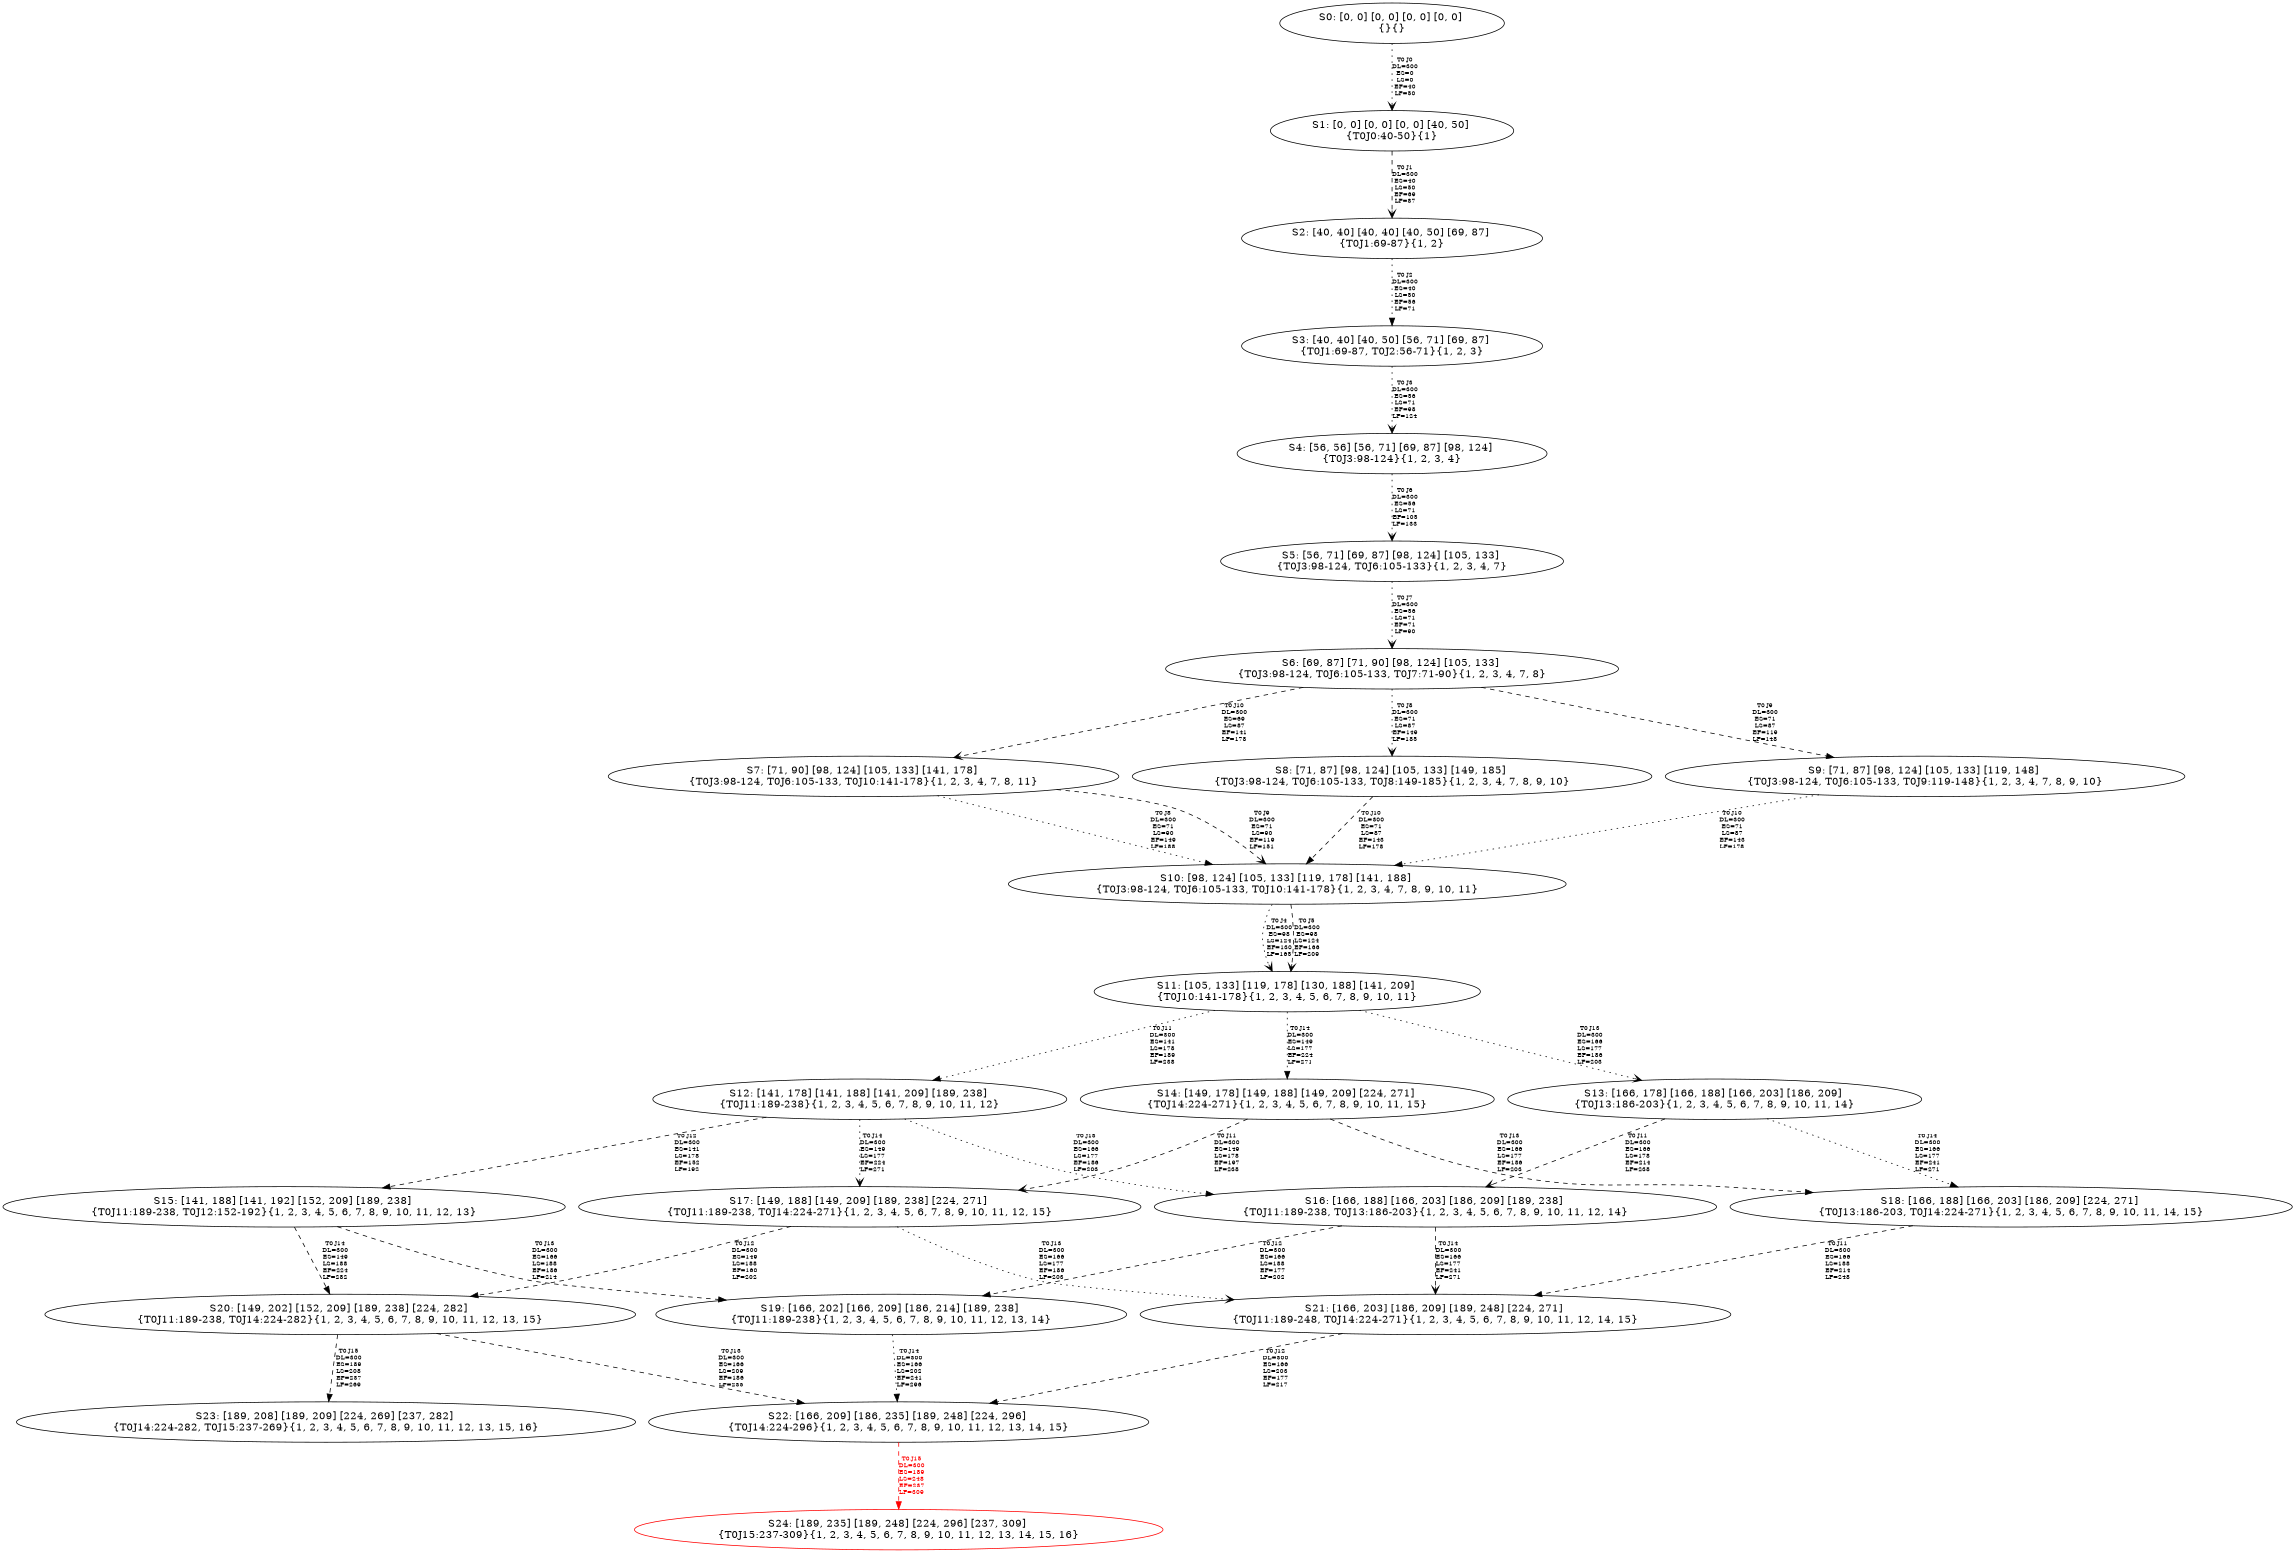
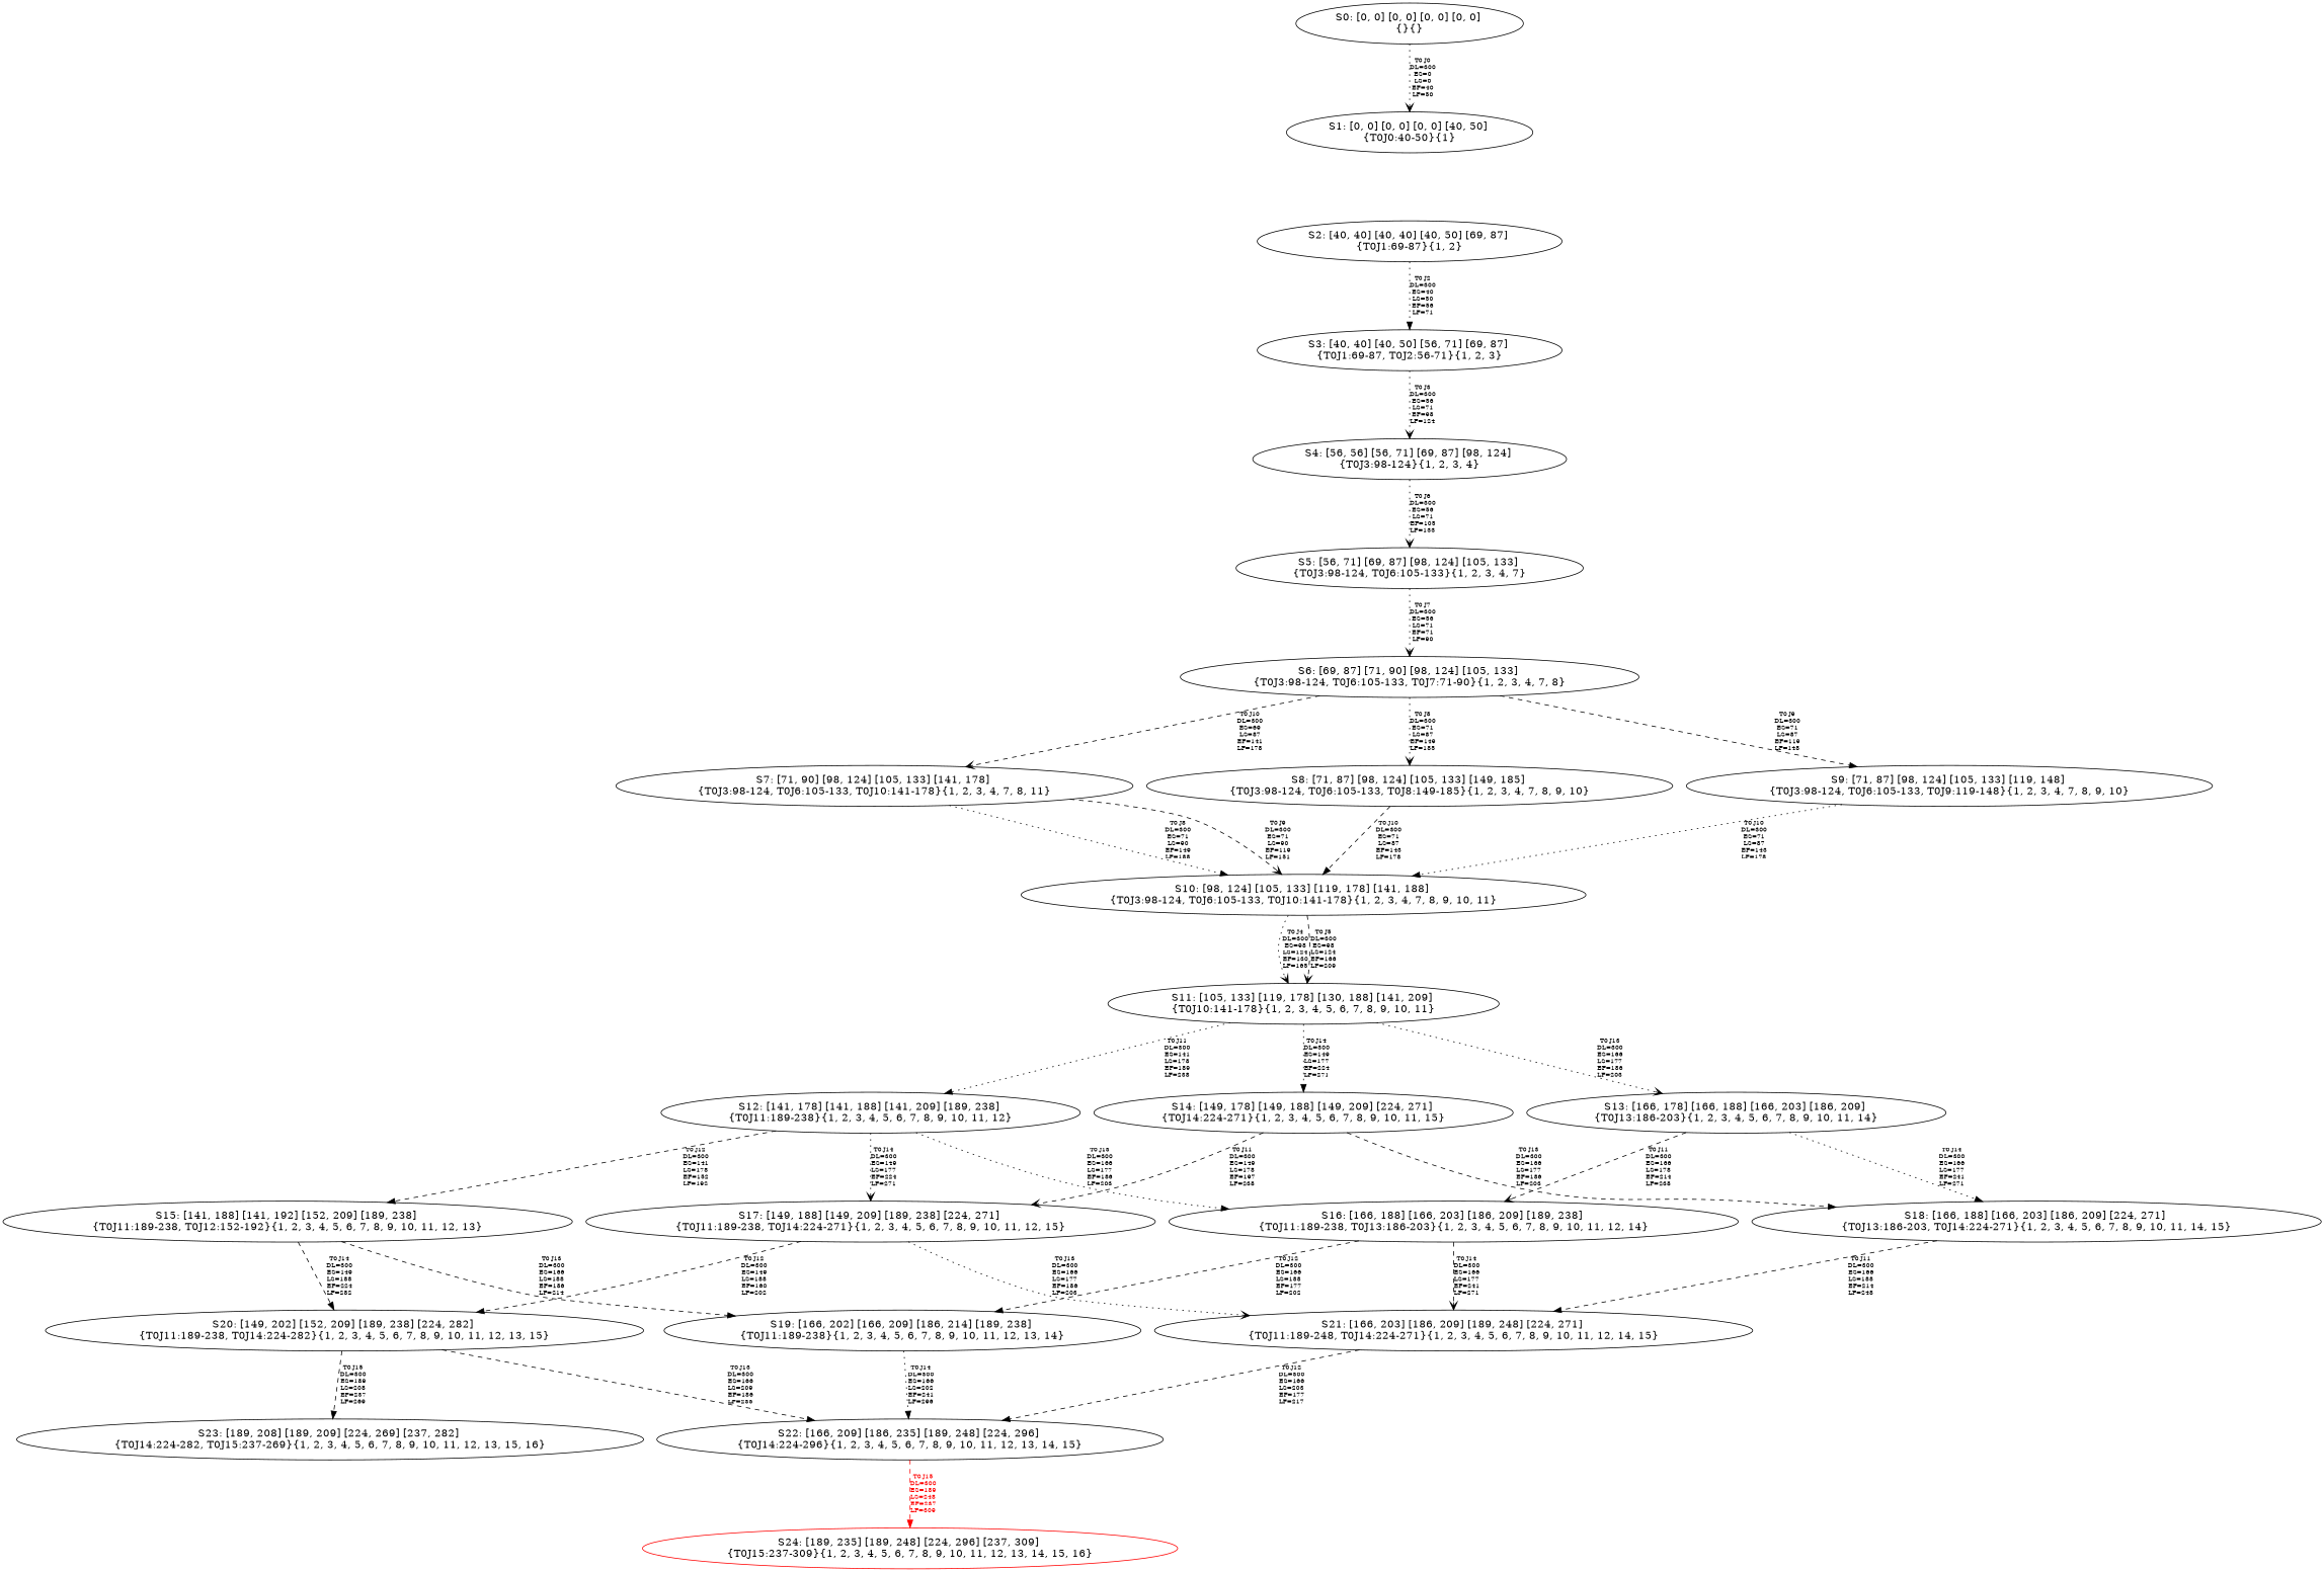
  digraph {
    edge [arrowhead=normal fontsize=8 style=dashed]
    n1 [label="S0: [0, 0] [0, 0] [0, 0] [0, 0] \n{}{}"]
    n2 [label="S1: [0, 0] [0, 0] [0, 0] [40, 50] \n{T0J0:40-50}{1}"]
    n3 [label="S2: [40, 40] [40, 40] [40, 50] [69, 87] \n{T0J1:69-87}{1, 2}"]
    n4 [label="S3: [40, 40] [40, 50] [56, 71] [69, 87] \n{T0J1:69-87, T0J2:56-71}{1, 2, 3}"]
    n5 [label="S4: [56, 56] [56, 71] [69, 87] [98, 124] \n{T0J3:98-124}{1, 2, 3, 4}"]
    n6 [label="S5: [56, 71] [69, 87] [98, 124] [105, 133] \n{T0J3:98-124, T0J6:105-133}{1, 2, 3, 4, 7}"]
    n7 [label="S6: [69, 87] [71, 90] [98, 124] [105, 133] \n{T0J3:98-124, T0J6:105-133, T0J7:71-90}{1, 2, 3, 4, 7, 8}"]
    n8 [label="S7: [71, 90] [98, 124] [105, 133] [141, 178] \n{T0J3:98-124, T0J6:105-133, T0J10:141-178}{1, 2, 3, 4, 7, 8, 11}"]
    n9 [label="S8: [71, 87] [98, 124] [105, 133] [149, 185] \n{T0J3:98-124, T0J6:105-133, T0J8:149-185}{1, 2, 3, 4, 7, 8, 9, 10}"]
    n10 [label="S9: [71, 87] [98, 124] [105, 133] [119, 148] \n{T0J3:98-124, T0J6:105-133, T0J9:119-148}{1, 2, 3, 4, 7, 8, 9, 10}"]
    n11 [label="S10: [98, 124] [105, 133] [119, 178] [141, 188] \n{T0J3:98-124, T0J6:105-133, T0J10:141-178}{1, 2, 3, 4, 7, 8, 9, 10, 11}"]
    n12 [label="S11: [105, 133] [119, 178] [130, 188] [141, 209] \n{T0J10:141-178}{1, 2, 3, 4, 5, 6, 7, 8, 9, 10, 11}"]
    n13 [label="S12: [141, 178] [141, 188] [141, 209] [189, 238] \n{T0J11:189-238}{1, 2, 3, 4, 5, 6, 7, 8, 9, 10, 11, 12}"]
    n14 [label="S13: [166, 178] [166, 188] [166, 203] [186, 209] \n{T0J13:186-203}{1, 2, 3, 4, 5, 6, 7, 8, 9, 10, 11, 14}"]
    n15 [label="S14: [149, 178] [149, 188] [149, 209] [224, 271] \n{T0J14:224-271}{1, 2, 3, 4, 5, 6, 7, 8, 9, 10, 11, 15}"]
    n16 [label="S15: [141, 188] [141, 192] [152, 209] [189, 238] \n{T0J11:189-238, T0J12:152-192}{1, 2, 3, 4, 5, 6, 7, 8, 9, 10, 11, 12, 13}"]
    n17 [label="S16: [166, 188] [166, 203] [186, 209] [189, 238] \n{T0J11:189-238, T0J13:186-203}{1, 2, 3, 4, 5, 6, 7, 8, 9, 10, 11, 12, 14}"]
    n18 [label="S17: [149, 188] [149, 209] [189, 238] [224, 271] \n{T0J11:189-238, T0J14:224-271}{1, 2, 3, 4, 5, 6, 7, 8, 9, 10, 11, 12, 15}"]
    n19 [label="S18: [166, 188] [166, 203] [186, 209] [224, 271] \n{T0J13:186-203, T0J14:224-271}{1, 2, 3, 4, 5, 6, 7, 8, 9, 10, 11, 14, 15}"]
    n20 [label="S19: [166, 202] [166, 209] [186, 214] [189, 238] \n{T0J11:189-238}{1, 2, 3, 4, 5, 6, 7, 8, 9, 10, 11, 12, 13, 14}"]
    n21 [label="S20: [149, 202] [152, 209] [189, 238] [224, 282] \n{T0J11:189-238, T0J14:224-282}{1, 2, 3, 4, 5, 6, 7, 8, 9, 10, 11, 12, 13, 15}"]
    n22 [label="S21: [166, 203] [186, 209] [189, 248] [224, 271] \n{T0J11:189-248, T0J14:224-271}{1, 2, 3, 4, 5, 6, 7, 8, 9, 10, 11, 12, 14, 15}"]
    n23 [label="S22: [166, 209] [186, 235] [189, 248] [224, 296] \n{T0J14:224-296}{1, 2, 3, 4, 5, 6, 7, 8, 9, 10, 11, 12, 13, 14, 15}"]
    n24 [label="S23: [189, 208] [189, 209] [224, 269] [237, 282] \n{T0J14:224-282, T0J15:237-269}{1, 2, 3, 4, 5, 6, 7, 8, 9, 10, 11, 12, 13, 15, 16}"]
    n25 [color=Red label="S24: [189, 235] [189, 248] [224, 296] [237, 309] \n{T0J15:237-309}{1, 2, 3, 4, 5, 6, 7, 8, 9, 10, 11, 12, 13, 14, 15, 16}"]
    n1 -> n2 [arrowhead=vee label="T0 J0\nDL=300\nES=0\nLS=0\nEF=40\nLF=50" style=dotted]
-   n2 -> n3 [arrowhead=vee label="T0 J1\nDL=300\nES=40\nLS=50\nEF=69\nLF=87"]
    n3 -> n4 [label="T0 J2\nDL=300\nES=40\nLS=50\nEF=56\nLF=71" style=dotted]
    n4 -> n5 [arrowhead=vee label="T0 J3\nDL=300\nES=56\nLS=71\nEF=98\nLF=124" style=dotted]
    n5 -> n6 [arrowhead=vee label="T0 J6\nDL=300\nES=56\nLS=71\nEF=105\nLF=133" style=dotted]
    n6 -> n7 [arrowhead=vee label="T0 J7\nDL=300\nES=56\nLS=71\nEF=71\nLF=90" style=dotted]
    n7 -> n8 [arrowhead=vee label="T0 J10\nDL=300\nES=69\nLS=87\nEF=141\nLF=178"]
    n7 -> n9 [arrowhead=vee label="T0 J8\nDL=300\nES=71\nLS=87\nEF=149\nLF=185" style=dotted]
    n7 -> n10 [label="T0 J9\nDL=300\nES=71\nLS=87\nEF=119\nLF=148"]
    n8 -> n11 [label="T0 J8\nDL=300\nES=71\nLS=90\nEF=149\nLF=188" style=dotted]
    n8 -> n11 [arrowhead=vee label="T0 J9\nDL=300\nES=71\nLS=90\nEF=119\nLF=151"]
    n9 -> n11 [label="T0 J10\nDL=300\nES=71\nLS=87\nEF=143\nLF=178"]
    n10 -> n11 [label="T0 J10\nDL=300\nES=71\nLS=87\nEF=143\nLF=178" style=dotted]
    n11 -> n12 [arrowhead=vee label="T0 J4\nDL=300\nES=98\nLS=124\nEF=130\nLF=165" style=dotted]
    n11 -> n12 [arrowhead=vee label="T0 J5\nDL=300\nES=98\nLS=124\nEF=166\nLF=209"]
    n12 -> n13 [label="T0 J11\nDL=300\nES=141\nLS=178\nEF=189\nLF=238" style=dotted]
    n12 -> n14 [arrowhead=vee label="T0 J13\nDL=300\nES=166\nLS=177\nEF=186\nLF=203" style=dotted]
    n12 -> n15 [label="T0 J14\nDL=300\nES=149\nLS=177\nEF=224\nLF=271" style=dotted]
    n13 -> n16 [label="T0 J12\nDL=300\nES=141\nLS=178\nEF=152\nLF=192"]
    n13 -> n17 [label="T0 J13\nDL=300\nES=166\nLS=177\nEF=186\nLF=203" style=dotted]
    n13 -> n18 [arrowhead=vee label="T0 J14\nDL=300\nES=149\nLS=177\nEF=224\nLF=271" style=dotted]
    n14 -> n17 [arrowhead=vee label="T0 J11\nDL=300\nES=166\nLS=178\nEF=214\nLF=238"]
    n14 -> n19 [label="T0 J14\nDL=300\nES=166\nLS=177\nEF=241\nLF=271" style=dotted]
    n15 -> n18 [arrowhead=vee label="T0 J11\nDL=300\nES=149\nLS=178\nEF=197\nLF=238"]
    n15 -> n19 [label="T0 J13\nDL=300\nES=166\nLS=177\nEF=186\nLF=203"]
    n16 -> n20 [label="T0 J13\nDL=300\nES=166\nLS=188\nEF=186\nLF=214"]
    n16 -> n21 [label="T0 J14\nDL=300\nES=149\nLS=188\nEF=224\nLF=282"]
    n17 -> n20 [label="T0 J12\nDL=300\nES=166\nLS=188\nEF=177\nLF=202"]
    n17 -> n22 [arrowhead=vee label="T0 J14\nDL=300\nES=166\nLS=177\nEF=241\nLF=271"]
    n18 -> n21 [label="T0 J12\nDL=300\nES=149\nLS=188\nEF=160\nLF=202"]
    n18 -> n22 [arrowhead=vee label="T0 J13\nDL=300\nES=166\nLS=177\nEF=186\nLF=203" style=dotted]
    n19 -> n22 [label="T0 J11\nDL=300\nES=166\nLS=188\nEF=214\nLF=248"]
    n20 -> n23 [label="T0 J14\nDL=300\nES=166\nLS=202\nEF=241\nLF=296" style=dotted]
    n21 -> n23 [label="T0 J13\nDL=300\nES=166\nLS=209\nEF=186\nLF=235"]
    n21 -> n24 [label="T0 J15\nDL=300\nES=189\nLS=208\nEF=237\nLF=269"]
    n22 -> n23 [label="T0 J12\nDL=300\nES=166\nLS=203\nEF=177\nLF=217"]
    n23 -> n25 [color=Red fontcolor=Red label="T0 J15\nDL=300\nES=189\nLS=248\nEF=237\nLF=309"]
  }
